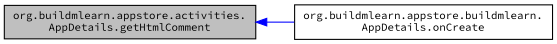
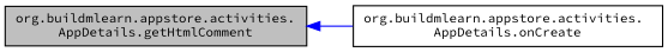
  digraph {
    rankdir=LR
    fontname="Source Code Pro"
    node [color=black fontname="Source Code Pro" fontsize=10 shape=record]
    n1 [fillcolor=grey75 fontcolor=black height=0.2 label="org.buildmlearn.appstore.activities.\lAppDetails.getHtmlComment" style=filled width=0.4]
-   n2 [height=0.2 label="org.buildmlearn.appstore.buildmlearn.\lAppDetails.onCreate" width=0.4]
+   n2 [height=0.2 label="org.buildmlearn.appstore.activities.\lAppDetails.onCreate" width=0.4]
    n1 -> n2 [color=blue dir=back fontname="Source Code Pro" fontsize=10 labelfontname=Helvetica labelfontsize=10 style=solid]
  }
